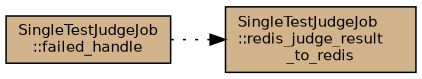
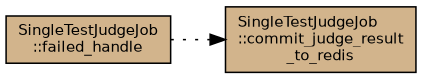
  digraph {
    rankdir=LR
    node [color=black fillcolor=tan fontname=Helvetica fontsize=10 shape=record style=filled]
    n1 [fontcolor=black height=0.2 label="SingleTestJudgeJob\l::failed_handle" width=0.4]
-   n2 [height=0.2 label="SingleTestJudgeJob\l::redis_judge_result\l_to_redis" width=0.4]
+   n2 [height=0.2 label="SingleTestJudgeJob\l::commit_judge_result\l_to_redis" width=0.4]
    n1 -> n2 [color=black fontname=Helvetica fontsize=10 labelfontname=Helvetica labelfontsize=10 style=dotted]
  }
